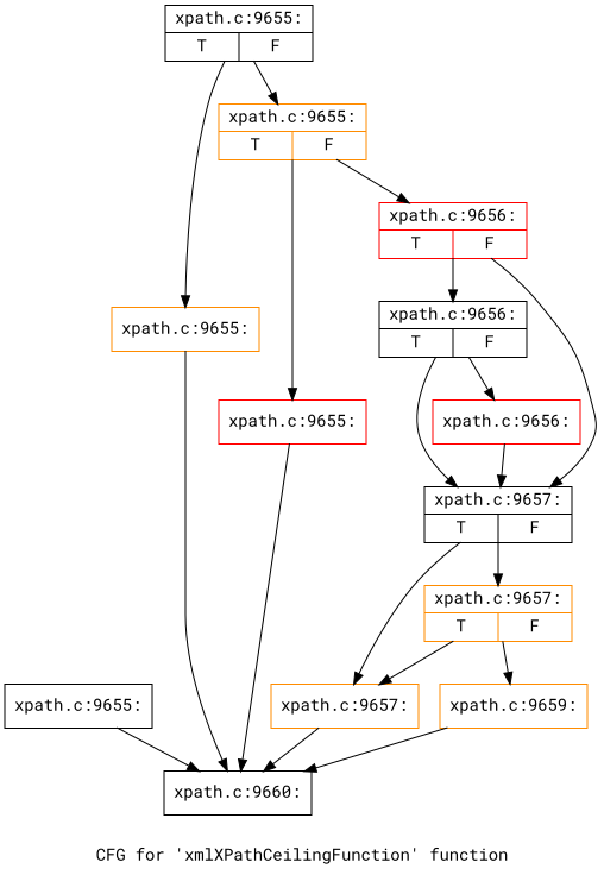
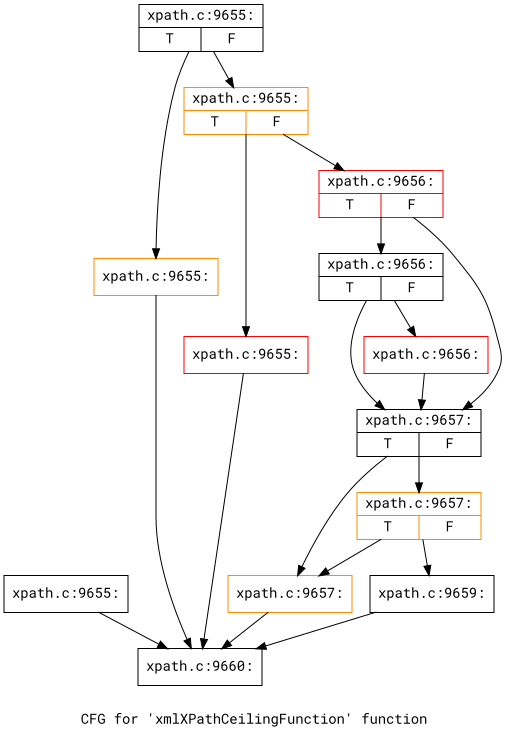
  digraph {
    fontname="Roboto Mono"
    label="CFG for 'xmlXPathCeilingFunction' function"
    node [color=black fontname="Roboto Mono" shape=record]
    edge [fontname="Roboto Mono"]
    n1 [label="{xpath.c:9655:}"]
    n2 [label="{xpath.c:9660:}"]
    n3 [label="{xpath.c:9655:|{<s0>T|<s1>F}}"]
    n4 [color=darkorange label="{xpath.c:9655:}"]
    n5 [color=darkorange label="{xpath.c:9655:|{<s0>T|<s1>F}}"]
    n6 [color=red label="{xpath.c:9655:}"]
    n7 [color=red label="{xpath.c:9656:|{<s0>T|<s1>F}}"]
    n8 [label="{xpath.c:9656:|{<s0>T|<s1>F}}"]
    n9 [label="{xpath.c:9657:|{<s0>T|<s1>F}}"]
    n10 [color=red label="{xpath.c:9656:}"]
    n11 [color=darkorange label="{xpath.c:9657:}"]
    n12 [color=darkorange label="{xpath.c:9657:|{<s0>T|<s1>F}}"]
-   n13 [color=darkorange label="{xpath.c:9659:}"]
+   n13 [label="{xpath.c:9659:}"]
    n1 -> n2
    n3 -> n4
    n3 -> n5
    n4 -> n2
    n5 -> n6
    n5 -> n7
    n6 -> n2
    n7 -> n8
    n7 -> n9
    n8 -> n9
    n8 -> n10
    n9 -> n11
    n9 -> n12
    n10 -> n9
    n11 -> n2
    n12 -> n11
    n12 -> n13
    n13 -> n2
  }
